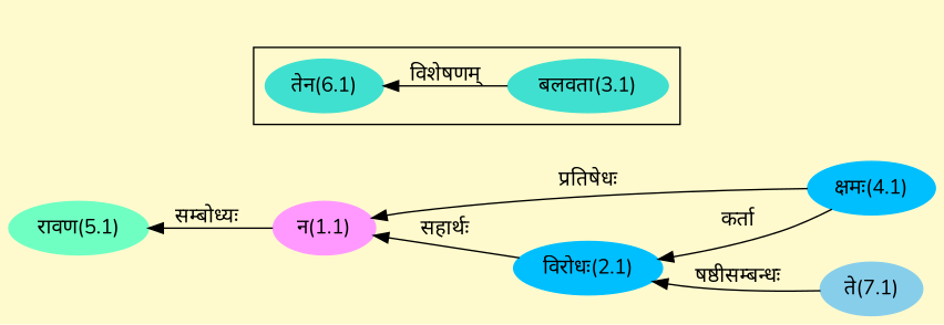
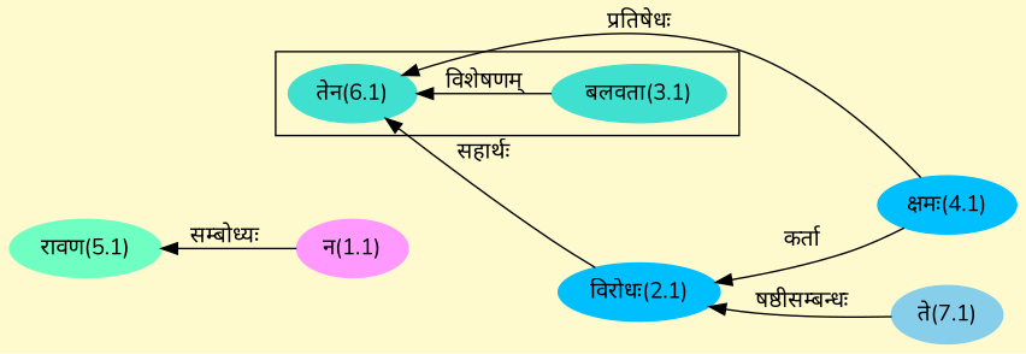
  digraph {
    bgcolor=lemonchiffon1
    compound=true
    fontname=Nunito
    rankdir=LR
    node [color="#40E0D0" fontname=Nunito style=filled]
    edge [dir=back fontname=Nunito]
    n1 [label="बलवता(3.1)"]
    n2 [label="तेन(6.1)"]
    n3 [color="#00BFFF" label="विरोधः(2.1)"]
    n4 [color="#00BFFF" label="क्षमः(4.1)"]
    n5 [color="#87CEEB" label="ते(7.1)"]
    n6 [color="#FF99FF" label="न(1.1)"]
    n7 [color="#6FFFC3" label="रावण(5.1)"]
    subgraph cluster_1 {
      n1
      n2
    }
    n2 -> n1 [label="विशेषणम्"]
-   n6 -> n3 [label="सहार्थः"]
+   n2 -> n3 [label="सहार्थः"]
    n3 -> n4 [label="कर्ता"]
    n3 -> n5 [label="षष्ठीसम्बन्धः"]
-   n6 -> n4 [label="प्रतिषेधः"]
+   n2 -> n4 [label="प्रतिषेधः"]
    n7 -> n6 [label="सम्बोध्यः"]
  }
